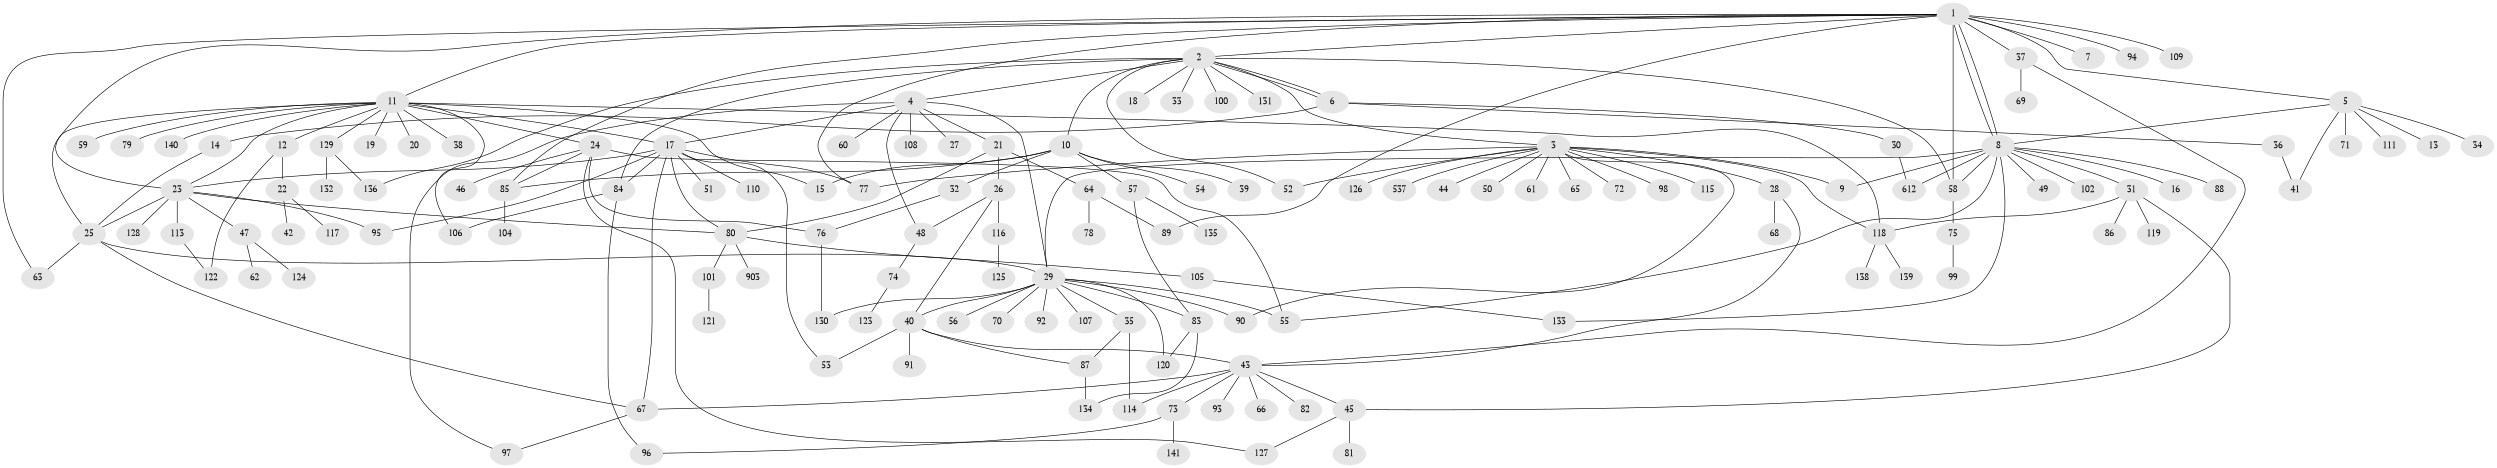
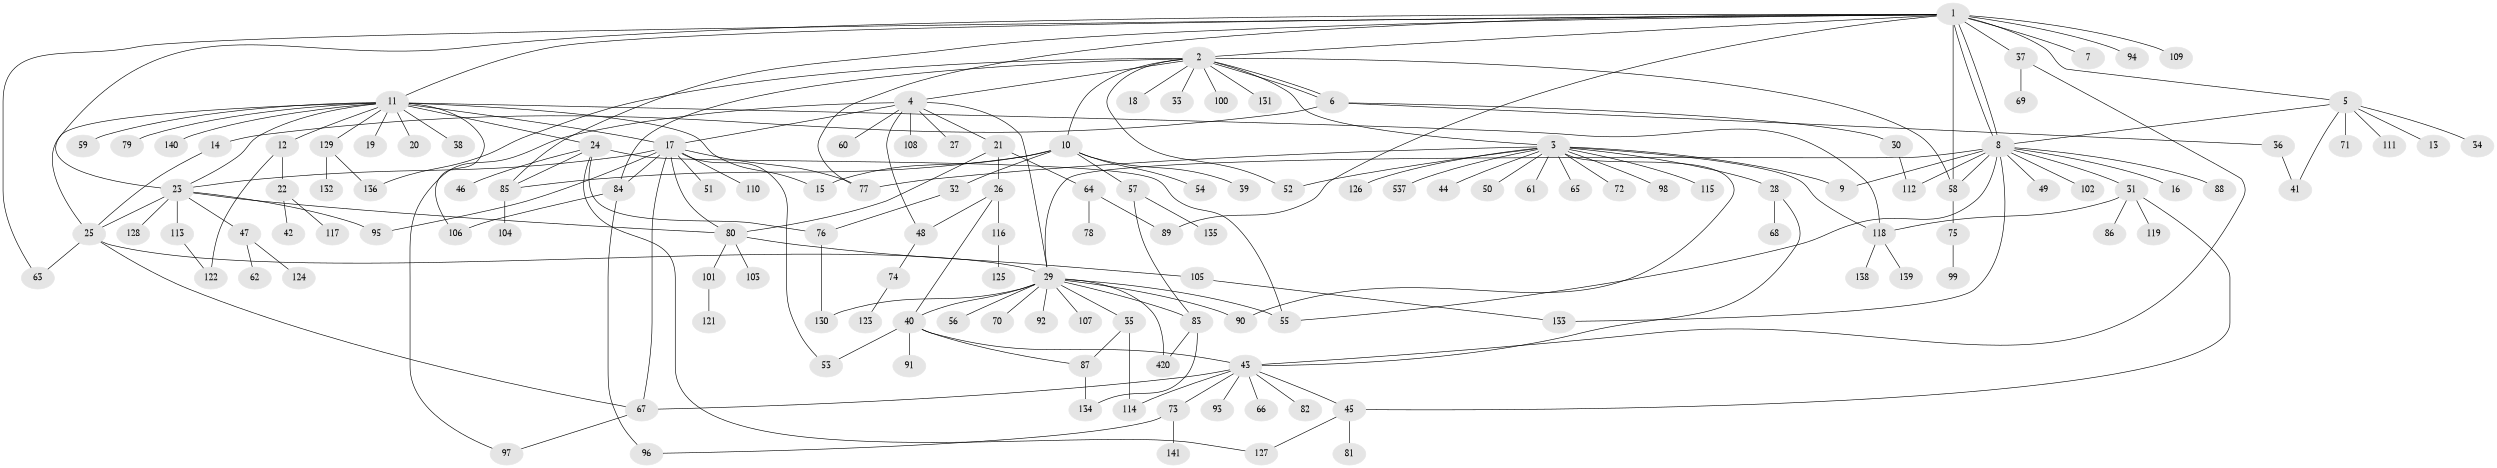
  graph {
    fontname="PT Serif"
    node [color=gray90 fontname="PT Serif" style=filled]
    edge [fontname="PT Serif"]
    1
    2
    5
    7
    8
    11
    23
    37
    58
    63
    77
    85
    89
    94
    109
    3
    4
    6
    10
    18
    33
    52
    84
    100
    131
    136
    13
    34
    41
    71
    111
    9
    29
    16
    31
    49
    55
    88
    102
-   112 [label=612]
+   112
    133
    118
    17
    15
    12
    19
    20
    24
    25
    38
    59
    79
    106
    129
    140
    80
    95
    47
    113
    128
    43
    69
    75
    104
    28
    44
    50
    61
    65
    72
    90
    98
    115
    126
    n75 [label=537]
    21
    27
    48
    60
    97
    108
    14
    30
    36
    32
    39
    54
    57
    96
    68
    138
    139
    51
    53
    67
    110
    26
    64
    40
    35
    56
    70
    83
    92
    107
-   120
+   120 [label=420]
    130
    74
    45
    86
    119
    76
    135
    22
    122
    46
    127
    132
    42
    117
    101
-   103 [label=903]
+   103
    105
    116
    78
    62
    124
    87
    91
    125
    114
    66
    73
    82
    93
    134
    81
    141
    123
    99
    121
    1 -- 2
    1 -- 5
    1 -- 7
    1 -- 8
    1 -- 8
    1 -- 11
    1 -- 23
    1 -- 37
    1 -- 58
    1 -- 63
    1 -- 77
    1 -- 85
    1 -- 89
    1 -- 94
    1 -- 109
    2 -- 58
    2 -- 3
    2 -- 4
    2 -- 6
    2 -- 6
    2 -- 10
    2 -- 18
    2 -- 33
    2 -- 52
    2 -- 84
    2 -- 100
    2 -- 131
    2 -- 136
    5 -- 8
    5 -- 13
    5 -- 34
    5 -- 41
    5 -- 71
    5 -- 111
    8 -- 58
    8 -- 9
    8 -- 29
    8 -- 16
    8 -- 31
    8 -- 49
    8 -- 55
    8 -- 88
    8 -- 102
    8 -- 112
    8 -- 133
    11 -- 23
    11 -- 118
    11 -- 17
    11 -- 15
    11 -- 12
    11 -- 19
    11 -- 20
    11 -- 24
    11 -- 25
    11 -- 38
    11 -- 59
    11 -- 79
    11 -- 106
    11 -- 129
    11 -- 140
    23 -- 25
    23 -- 80
    23 -- 95
    23 -- 47
    23 -- 113
    23 -- 128
    37 -- 43
    37 -- 69
    58 -- 75
    85 -- 104
    3 -- 77
    3 -- 52
    3 -- 9
    3 -- 118
    3 -- 28
    3 -- 44
    3 -- 50
    3 -- 61
    3 -- 65
    3 -- 72
    3 -- 90
    3 -- 98
    3 -- 115
    3 -- 126
    3 -- n75
    4 -- 29
    4 -- 17
    4 -- 21
    4 -- 27
    4 -- 48
    4 -- 60
    4 -- 97
    4 -- 108
    6 -- 14
    6 -- 30
    6 -- 36
    10 -- 85
    10 -- 15
    10 -- 32
    10 -- 39
    10 -- 54
    10 -- 57
    84 -- 106
    84 -- 96
    29 -- 55
    29 -- 90
    29 -- 40
    29 -- 35
    29 -- 56
    29 -- 70
    29 -- 83
    29 -- 92
    29 -- 107
    29 -- 120
    29 -- 130
    31 -- 118
    31 -- 45
    31 -- 86
    31 -- 119
    118 -- 138
    118 -- 139
    17 -- 23
    17 -- 77
    17 -- 84
    17 -- 80
    17 -- 95
    17 -- 51
    17 -- 53
    17 -- 67
    17 -- 110
    12 -- 22
    12 -- 122
    24 -- 85
    24 -- 55
    24 -- 76
    24 -- 46
    24 -- 127
    25 -- 63
    25 -- 29
    25 -- 67
    129 -- 136
    129 -- 132
    80 -- 101
    80 -- 103
    80 -- 105
    47 -- 62
    47 -- 124
    113 -- 122
    43 -- 67
    43 -- 45
    43 -- 114
    43 -- 66
    43 -- 73
    43 -- 82
    43 -- 93
    75 -- 99
    28 -- 43
    28 -- 68
    21 -- 80
    21 -- 26
    21 -- 64
    48 -- 74
    14 -- 25
    30 -- 112
    36 -- 41
    32 -- 76
    57 -- 83
    57 -- 135
    67 -- 97
    26 -- 48
    26 -- 40
    26 -- 116
    64 -- 89
    64 -- 78
    40 -- 43
    40 -- 53
    40 -- 87
    40 -- 91
    35 -- 87
    35 -- 114
    83 -- 120
    83 -- 134
    74 -- 123
    45 -- 127
    45 -- 81
    76 -- 130
    22 -- 42
    22 -- 117
    101 -- 121
    105 -- 133
    116 -- 125
    87 -- 134
    73 -- 96
    73 -- 141
  }
